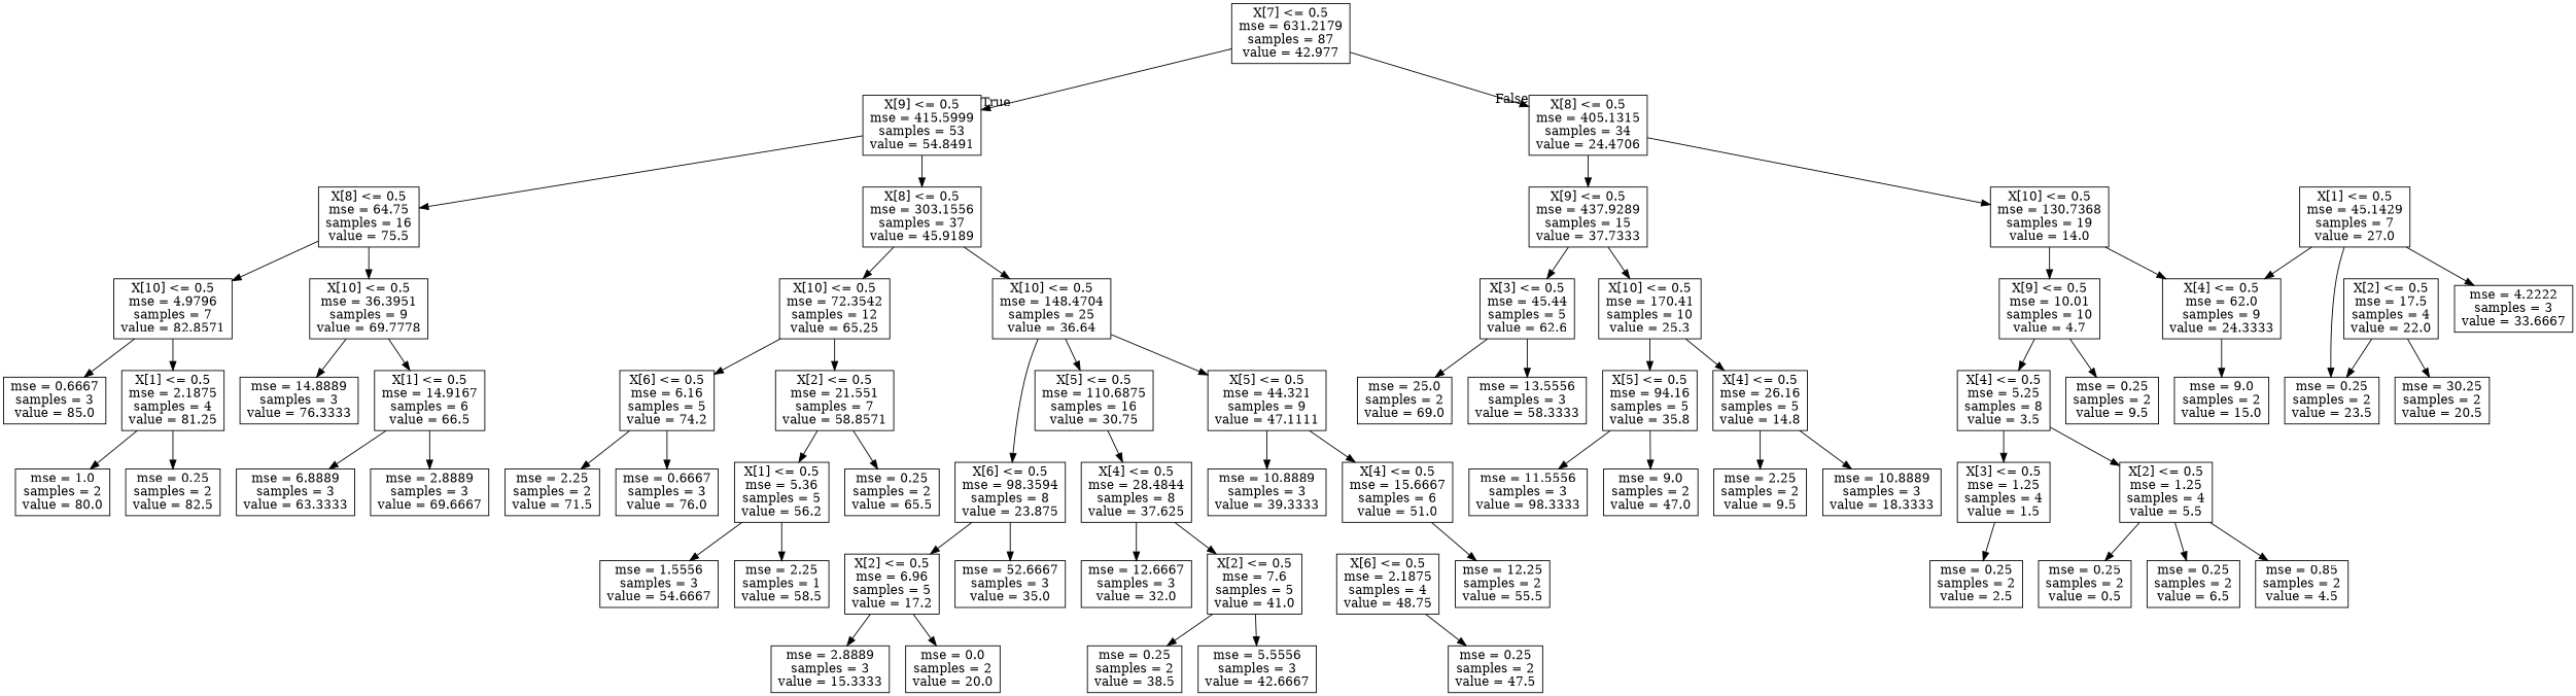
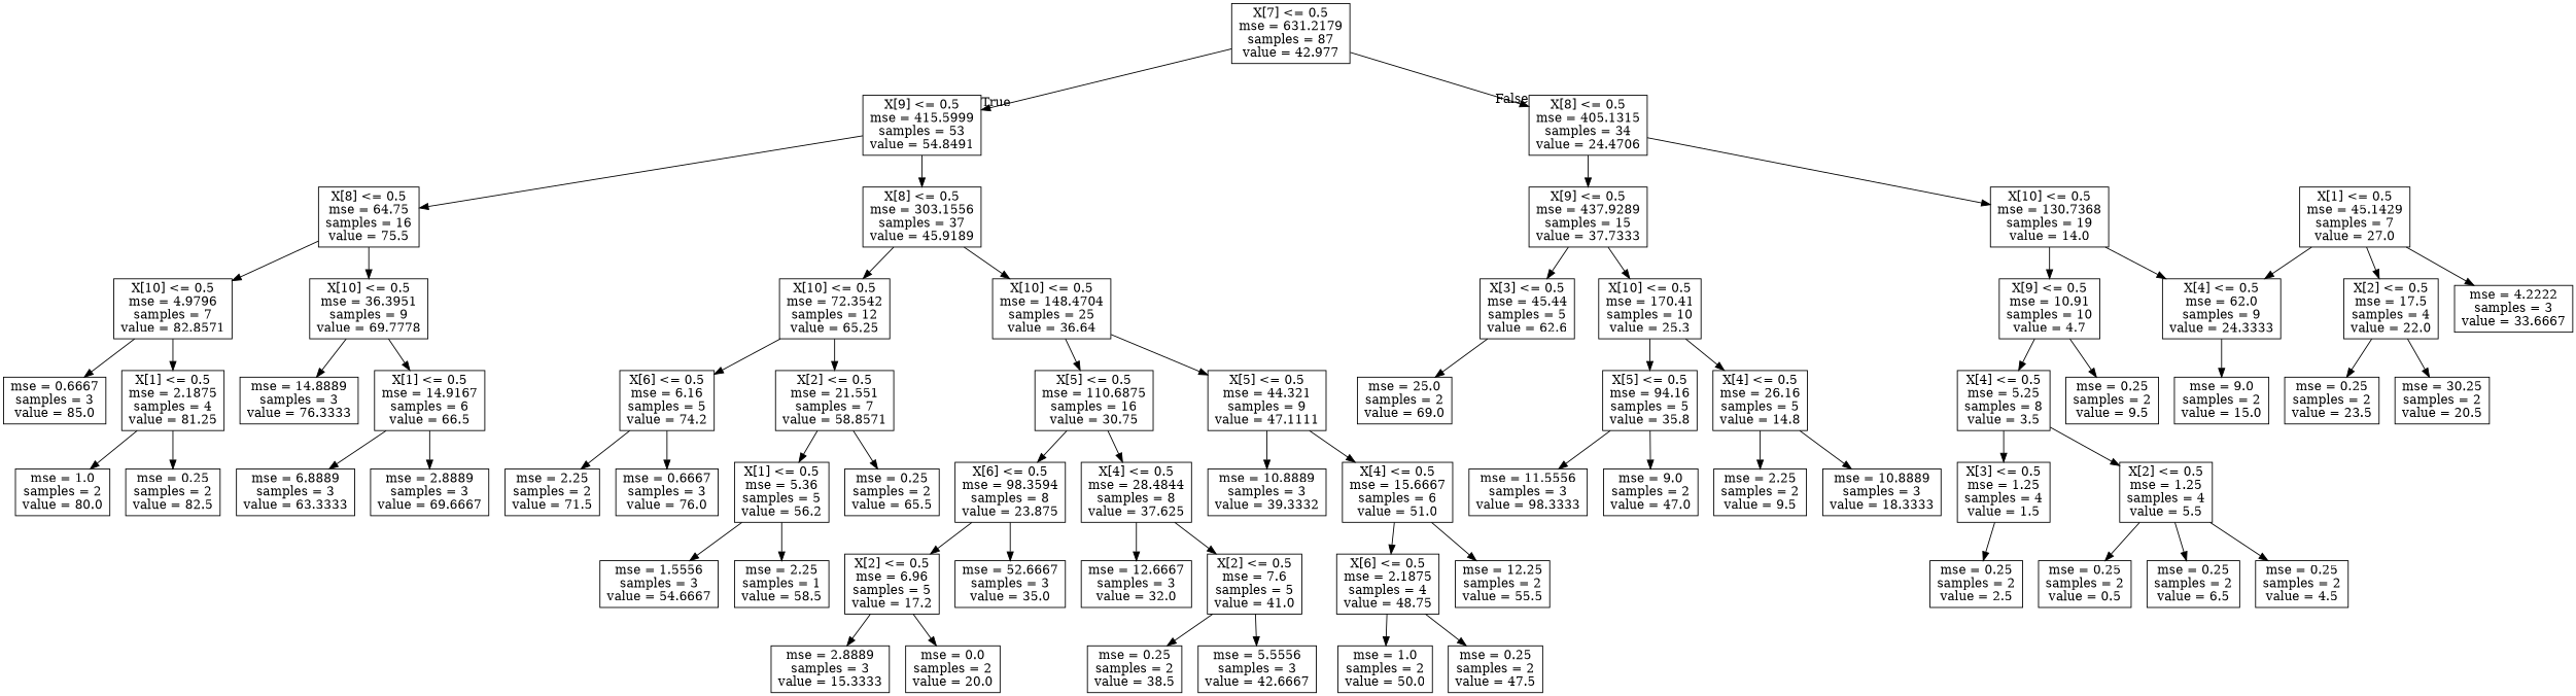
  digraph {
    node [shape=box]
    n1 [label="X[7] <= 0.5\nmse = 631.2179\nsamples = 87\nvalue = 42.977"]
    n2 [label="X[9] <= 0.5\nmse = 415.5999\nsamples = 53\nvalue = 54.8491"]
    n3 [label="X[8] <= 0.5\nmse = 405.1315\nsamples = 34\nvalue = 24.4706"]
    n4 [label="X[8] <= 0.5\nmse = 303.1556\nsamples = 37\nvalue = 45.9189"]
    n5 [label="X[8] <= 0.5\nmse = 64.75\nsamples = 16\nvalue = 75.5"]
    n6 [label="X[10] <= 0.5\nmse = 130.7368\nsamples = 19\nvalue = 14.0"]
    n7 [label="X[9] <= 0.5\nmse = 437.9289\nsamples = 15\nvalue = 37.7333"]
    n8 [label="X[10] <= 0.5\nmse = 148.4704\nsamples = 25\nvalue = 36.64"]
    n9 [label="X[10] <= 0.5\nmse = 72.3542\nsamples = 12\nvalue = 65.25"]
    n10 [label="X[10] <= 0.5\nmse = 36.3951\nsamples = 9\nvalue = 69.7778"]
    n11 [label="X[10] <= 0.5\nmse = 4.9796\nsamples = 7\nvalue = 82.8571"]
    n12 [label="X[5] <= 0.5\nmse = 110.6875\nsamples = 16\nvalue = 30.75"]
    n13 [label="X[5] <= 0.5\nmse = 44.321\nsamples = 9\nvalue = 47.1111"]
    n14 [label="X[2] <= 0.5\nmse = 21.551\nsamples = 7\nvalue = 58.8571"]
    n15 [label="X[6] <= 0.5\nmse = 6.16\nsamples = 5\nvalue = 74.2"]
    n16 [label="X[6] <= 0.5\nmse = 98.3594\nsamples = 8\nvalue = 23.875"]
    n17 [label="X[4] <= 0.5\nmse = 28.4844\nsamples = 8\nvalue = 37.625"]
-   n18 [label="mse = 10.8889\nsamples = 3\nvalue = 39.3333"]
+   n18 [label="mse = 10.8889\nsamples = 3\nvalue = 39.3332"]
    n19 [label="X[4] <= 0.5\nmse = 15.6667\nsamples = 6\nvalue = 51.0"]
    n20 [label="X[2] <= 0.5\nmse = 6.96\nsamples = 5\nvalue = 17.2"]
    n21 [label="mse = 52.6667\nsamples = 3\nvalue = 35.0"]
    n22 [label="mse = 12.6667\nsamples = 3\nvalue = 32.0"]
    n23 [label="X[2] <= 0.5\nmse = 7.6\nsamples = 5\nvalue = 41.0"]
    n24 [label="mse = 2.8889\nsamples = 3\nvalue = 15.3333"]
    n25 [label="mse = 0.0\nsamples = 2\nvalue = 20.0"]
    n26 [label="mse = 0.25\nsamples = 2\nvalue = 38.5"]
    n27 [label="mse = 5.5556\nsamples = 3\nvalue = 42.6667"]
    n28 [label="X[6] <= 0.5\nmse = 2.1875\nsamples = 4\nvalue = 48.75"]
    n29 [label="mse = 12.25\nsamples = 2\nvalue = 55.5"]
+   n30 [label="mse = 1.0\nsamples = 2\nvalue = 50.0"]
    n31 [label="mse = 0.25\nsamples = 2\nvalue = 47.5"]
    n32 [label="X[1] <= 0.5\nmse = 5.36\nsamples = 5\nvalue = 56.2"]
    n33 [label="mse = 0.25\nsamples = 2\nvalue = 65.5"]
    n34 [label="mse = 2.25\nsamples = 2\nvalue = 71.5"]
    n35 [label="mse = 0.6667\nsamples = 3\nvalue = 76.0"]
    n36 [label="mse = 1.5556\nsamples = 3\nvalue = 54.6667"]
    n37 [label="mse = 2.25\nsamples = 1\nvalue = 58.5"]
    n38 [label="X[1] <= 0.5\nmse = 14.9167\nsamples = 6\nvalue = 66.5"]
    n39 [label="mse = 14.8889\nsamples = 3\nvalue = 76.3333"]
    n40 [label="X[1] <= 0.5\nmse = 2.1875\nsamples = 4\nvalue = 81.25"]
    n41 [label="mse = 0.6667\nsamples = 3\nvalue = 85.0"]
    n42 [label="mse = 6.8889\nsamples = 3\nvalue = 63.3333"]
    n43 [label="mse = 2.8889\nsamples = 3\nvalue = 69.6667"]
    n44 [label="mse = 1.0\nsamples = 2\nvalue = 80.0"]
    n45 [label="mse = 0.25\nsamples = 2\nvalue = 82.5"]
-   n46 [label="X[9] <= 0.5\nmse = 10.01\nsamples = 10\nvalue = 4.7"]
+   n46 [label="X[9] <= 0.5\nmse = 10.91\nsamples = 10\nvalue = 4.7"]
    n47 [label="X[4] <= 0.5\nmse = 62.0\nsamples = 9\nvalue = 24.3333"]
    n48 [label="X[10] <= 0.5\nmse = 170.41\nsamples = 10\nvalue = 25.3"]
    n49 [label="X[3] <= 0.5\nmse = 45.44\nsamples = 5\nvalue = 62.6"]
    n50 [label="X[4] <= 0.5\nmse = 5.25\nsamples = 8\nvalue = 3.5"]
    n51 [label="mse = 0.25\nsamples = 2\nvalue = 9.5"]
    n52 [label="mse = 9.0\nsamples = 2\nvalue = 15.0"]
    n53 [label="X[3] <= 0.5\nmse = 1.25\nsamples = 4\nvalue = 1.5"]
    n54 [label="X[2] <= 0.5\nmse = 1.25\nsamples = 4\nvalue = 5.5"]
    n55 [label="mse = 0.25\nsamples = 2\nvalue = 2.5"]
    n56 [label="mse = 0.25\nsamples = 2\nvalue = 0.5"]
    n57 [label="mse = 0.25\nsamples = 2\nvalue = 6.5"]
-   n58 [label="mse = 0.85\nsamples = 2\nvalue = 4.5"]
+   n58 [label="mse = 0.25\nsamples = 2\nvalue = 4.5"]
    n59 [label="X[1] <= 0.5\nmse = 45.1429\nsamples = 7\nvalue = 27.0"]
    n60 [label="X[2] <= 0.5\nmse = 17.5\nsamples = 4\nvalue = 22.0"]
    n61 [label="mse = 4.2222\nsamples = 3\nvalue = 33.6667"]
    n62 [label="mse = 30.25\nsamples = 2\nvalue = 20.5"]
    n63 [label="mse = 0.25\nsamples = 2\nvalue = 23.5"]
    n64 [label="X[4] <= 0.5\nmse = 26.16\nsamples = 5\nvalue = 14.8"]
    n65 [label="X[5] <= 0.5\nmse = 94.16\nsamples = 5\nvalue = 35.8"]
-   n66 [label="mse = 13.5556\nsamples = 3\nvalue = 58.3333"]
    n67 [label="mse = 25.0\nsamples = 2\nvalue = 69.0"]
    n68 [label="mse = 2.25\nsamples = 2\nvalue = 9.5"]
    n69 [label="mse = 10.8889\nsamples = 3\nvalue = 18.3333"]
    n70 [label="mse = 11.5556\nsamples = 3\nvalue = 98.3333"]
    n71 [label="mse = 9.0\nsamples = 2\nvalue = 47.0"]
    n1 -> n2 [headlabel=True labelangle=45 labeldistance=2.5]
    n1 -> n3 [headlabel=False labelangle=-45 labeldistance=2.5]
    n2 -> n4
    n2 -> n5
    n3 -> n6
    n3 -> n7
    n4 -> n8
    n4 -> n9
    n5 -> n10
    n5 -> n11
    n6 -> n46
    n6 -> n47
    n7 -> n48
    n7 -> n49
    n8 -> n12
    n8 -> n13
    n9 -> n14
    n9 -> n15
    n10 -> n38
    n10 -> n39
    n11 -> n40
    n11 -> n41
-   n8 -> n16
+   n12 -> n16
    n12 -> n17
    n13 -> n18
    n13 -> n19
    n14 -> n32
    n14 -> n33
    n15 -> n34
    n15 -> n35
    n16 -> n20
    n16 -> n21
    n17 -> n22
    n17 -> n23
+   n19 -> n28
    n19 -> n29
    n20 -> n24
    n20 -> n25
    n23 -> n26
    n23 -> n27
+   n28 -> n30
    n28 -> n31
    n32 -> n36
    n32 -> n37
    n38 -> n42
    n38 -> n43
    n40 -> n44
    n40 -> n45
    n46 -> n50
    n46 -> n51
    n47 -> n52
    n48 -> n64
    n48 -> n65
-   n49 -> n66
    n49 -> n67
    n50 -> n53
    n50 -> n54
    n53 -> n55
    n54 -> n56
    n54 -> n57
    n54 -> n58
    n59 -> n47
-   n59 -> n63
+   n59 -> n60
    n59 -> n61
    n60 -> n62
    n60 -> n63
    n64 -> n68
    n64 -> n69
    n65 -> n70
    n65 -> n71
  }
